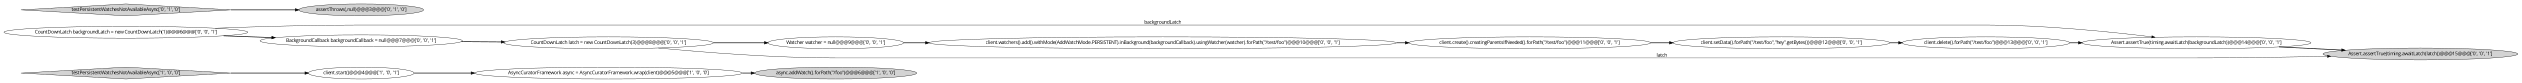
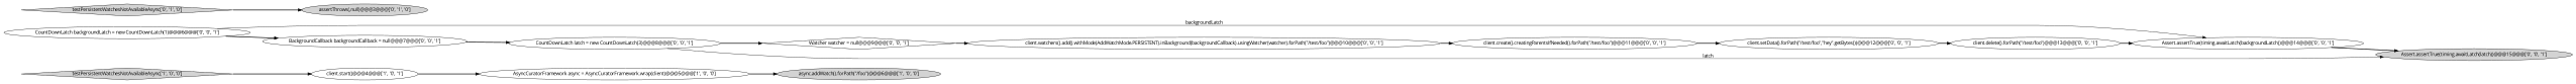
  digraph {
    fontname="Open Sans"
    rankdir=LR
    node [fillcolor=white fontname="Open Sans" shape=ellipse style=filled]
    edge [fontname="Open Sans" style=bold]
    n1 [label="client.start()@@@4@@@['1', '0', '1']"]
    n2 [label="AsyncCuratorFramework async = AsyncCuratorFramework.wrap(client)@@@5@@@['1', '0', '0']"]
    n3 [fillcolor=lightgray label="async.addWatch().forPath(\"/foo\")@@@6@@@['1', '0', '0']"]
    n4 [label="CountDownLatch backgroundLatch = new CountDownLatch(1)@@@6@@@['0', '0', '1']"]
    n5 [label="Assert.assertTrue(timing.awaitLatch(backgroundLatch))@@@14@@@['0', '0', '1']"]
    n6 [label="BackgroundCallback backgroundCallback = null@@@7@@@['0', '0', '1']"]
    n7 [fillcolor=lightgray label="Assert.assertTrue(timing.awaitLatch(latch))@@@15@@@['0', '0', '1']"]
    n8 [label="CountDownLatch latch = new CountDownLatch(3)@@@8@@@['0', '0', '1']"]
    n9 [fillcolor=lightgray label="testPersistentWatchesNotAvailableAsync['0', '1', '0']" shape=diamond]
    n10 [fillcolor=lightgray label="assertThrows(,null)@@@3@@@['0', '1', '0']"]
-   n11 [label="Watcher watcher = null@@@9@@@['0', '0', '1']"]
+   n11 [label="Watcher watcher = null@@@9@@@['0', '0', '1']" shape=diamond]
    n12 [label="client.watchers().add().withMode(AddWatchMode.PERSISTENT).inBackground(backgroundCallback).usingWatcher(watcher).forPath(\"/test/foo\")@@@10@@@['0', '0', '1']"]
    n13 [fillcolor=lightgray label="testPersistentWatchesNotAvailableAsync['1', '0', '0']" shape=diamond]
    n14 [label="client.delete().forPath(\"/test/foo\")@@@13@@@['0', '0', '1']"]
    n15 [label="client.create().creatingParentsIfNeeded().forPath(\"/test/foo\")@@@11@@@['0', '0', '1']"]
    n16 [label="client.setData().forPath(\"/test/foo\",\"hey\".getBytes())@@@12@@@['0', '0', '1']"]
    n1 -> n2
    n2 -> n3
    n4 -> n5 [label=backgroundLatch style=solid]
    n4 -> n6
    n5 -> n7
    n6 -> n8
    n8 -> n7 [label=latch style=solid]
    n8 -> n11
    n9 -> n10
    n11 -> n12
    n12 -> n15
    n13 -> n1
    n14 -> n5
    n15 -> n16
    n16 -> n14
  }
